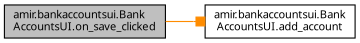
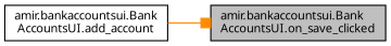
  digraph {
    rankdir=LR
    node [color=black fontname="FreeSans.ttf" fontsize=10 shape=record style=filled]
    n1 [fillcolor=grey75 fontcolor=black height=0.2 label="amir.bankaccountsui.Bank\lAccountsUI.on_save_clicked" width=0.4]
    n2 [fillcolor=white height=0.2 label="amir.bankaccountsui.Bank\lAccountsUI.add_account" width=0.4]
-   n1 -> n2 [color=darkorange fontname="FreeSans.ttf" fontsize=10 labelfontname="FreeSans.ttf" labelfontsize=10 style=solid arrowhead=box]
+   n2 -> n1 [color=darkorange fontname="FreeSans.ttf" fontsize=10 labelfontname="FreeSans.ttf" labelfontsize=10 style=solid arrowhead=box]
  }
